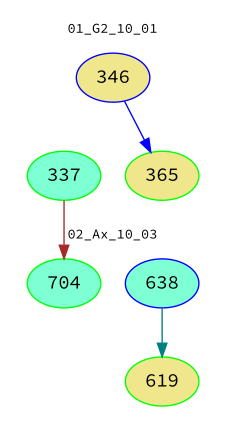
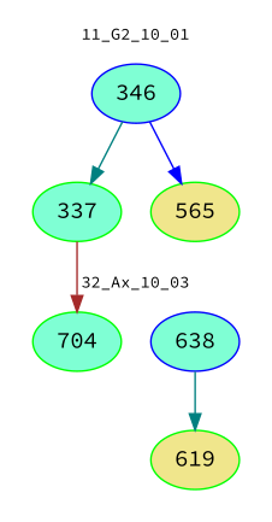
  digraph {
    fontname="Source Code Pro"
    node [color=green fillcolor=aquamarine fontname="Source Code Pro" style=filled]
    edge [color=teal fontname="Source Code Pro"]
    n1 [color=blue label=638]
    n2 [label=704]
    n3 [fillcolor=khaki label=619]
-   n4 [color=blue fillcolor=khaki label=346]
+   n4 [color=blue label=346]
    n5 [label=337]
-   n6 [fillcolor=khaki label=365]
+   n6 [fillcolor=khaki label=565]
    subgraph cluster_1 {
      color=white
      fontsize=10
-     label="02_Ax_10_03"
+     label="32_Ax_10_03"
      n1
      n2
      n3
    }
    subgraph cluster_2 {
      color=white
      fontsize=10
-     label="01_G2_10_01"
+     label="11_G2_10_01"
      n4
      n5
      n6
    }
    n1 -> n3
+   n4 -> n5
    n4 -> n6 [color=blue]
    n5 -> n2 [color=brown]
  }
